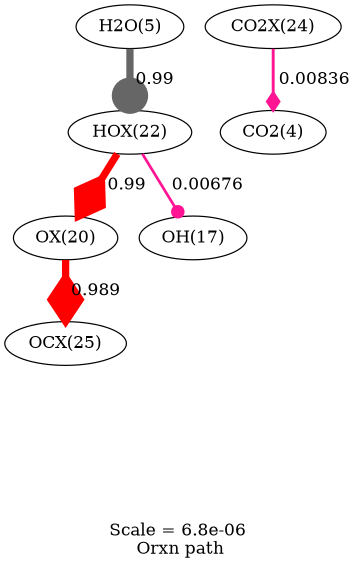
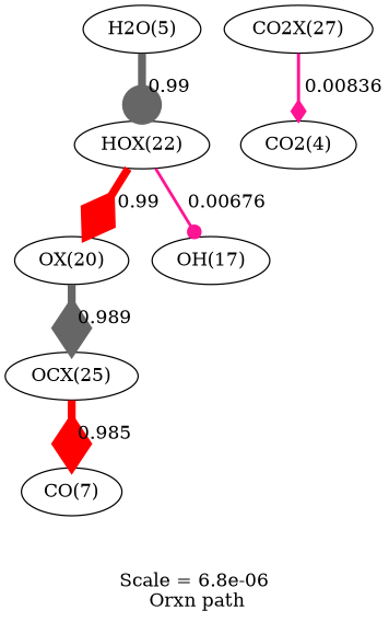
  digraph {
    fontname="DejaVu Serif"
    label="Scale = 6.8e-06\l Orxn path"
    node [fontname="DejaVu Serif"]
    edge [arrowhead=diamond arrowsize=3 color=red fontname="DejaVu Serif" penwidth=5.99]
    n1 [label="HOX(22)"]
    n2 [label="OX(20)"]
    n3 [label="OH(17)"]
    n4 [label="OCX(25)"]
+   n5 [label="CO(7)"]
    n6 [label="H2O(5)"]
-   n7 [label="CO2X(24)"]
+   n7 [label="CO2X(27)"]
    n8 [label="CO2(4)"]
    n1 -> n2 [label=" 0.99"]
    n1 -> n3 [arrowhead=dot arrowsize=1.11 color=deeppink label=" 0.00676" penwidth=2.23]
-   n2 -> n4 [label=" 0.989"]
+   n2 -> n4 [color=gray40 label=" 0.989"]
+   n4 -> n5 [arrowsize=2.99 label=" 0.985"]
    n6 -> n1 [arrowhead=dot color=gray40 label=" 0.99" penwidth=6]
    n7 -> n8 [arrowsize=1.19 color=deeppink label=" 0.00836" penwidth=2.39]
  }
